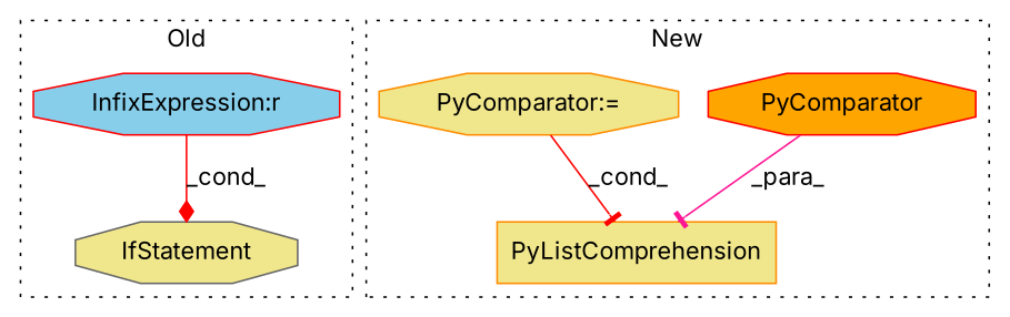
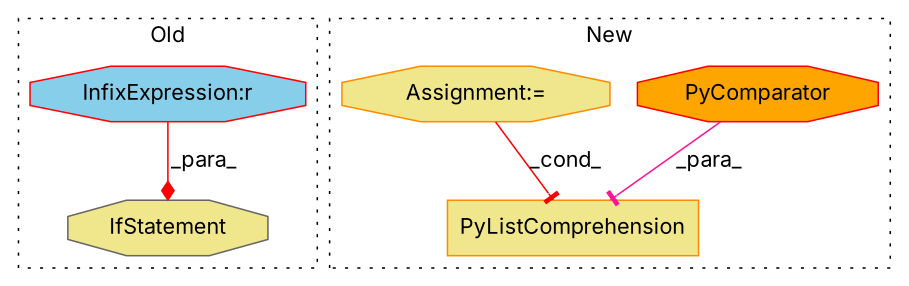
  digraph {
    fontname=Inter
    node [color=red fillcolor=khaki fontname=Inter l=47 s=2656 shape=octagon style=filled]
    edge [arrowhead=tee color=red fontname=Inter]
    n1 [a=25 color=gray40 l="4,2" label=IfStatement s="3200,3232"]
    n2 [a=27 fillcolor=skyblue l=4 label="InfixExpression:r" s=3227]
    n3 [a=113 fillcolor=orange label=PyComparator]
-   n4 [a=7 color=darkorange label="PyComparator:="]
+   n4 [a=7 color=darkorange label="Assignment:="]
    n5 [a=109 color=darkorange l=136 label=PyListComprehension s=2575 shape=box]
    subgraph cluster_1 {
      label=Old
      style=dotted
      n1
      n2
    }
    subgraph cluster_2 {
      label=New
      style=dotted
      n3
      n4
      n5
    }
-   n2 -> n1 [arrowhead=diamond label=_cond_]
+   n2 -> n1 [arrowhead=diamond label=_para_]
    n3 -> n5 [color=deeppink label=_para_]
    n4 -> n5 [label=_cond_]
  }
